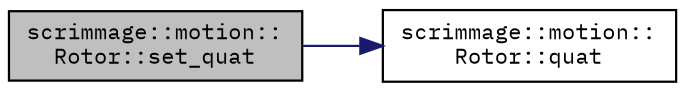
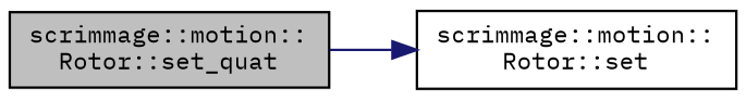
  digraph {
    rankdir=LR
    fontname="IBM Plex Mono"
    node [color=black fontname="IBM Plex Mono" fontsize=10 shape=record style=filled]
    n1 [fillcolor=grey75 fontcolor=black height=0.2 label="scrimmage::motion::\lRotor::set_quat" width=0.4]
-   n2 [fillcolor=white height=0.2 label="scrimmage::motion::\lRotor::quat" width=0.4]
+   n2 [fillcolor=white height=0.2 label="scrimmage::motion::\lRotor::set" width=0.4]
    n1 -> n2 [color=midnightblue fontname="IBM Plex Mono" fontsize=10 labelfontname=Helvetica labelfontsize=10 style=solid]
  }
